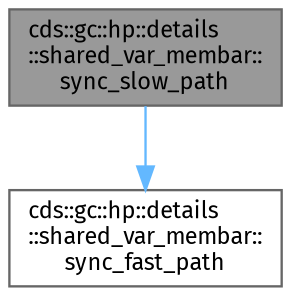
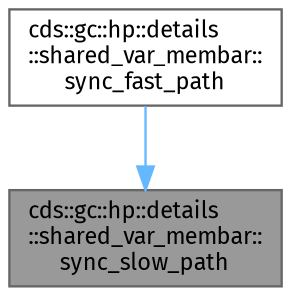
  digraph {
    rankdir=TB
    fontname="Fira Sans"
    node [fontname="Fira Sans" fontsize=10 shape=box style=filled]
    n1 [color=gray40 fillcolor=grey60 fontcolor=black height=0.2 label="cds::gc::hp::details\l::shared_var_membar::\lsync_slow_path" width=0.4]
    n2 [color=grey40 fillcolor=white height=0.2 label="cds::gc::hp::details\l::shared_var_membar::\lsync_fast_path" width=0.4]
-   n1 -> n2 [color=steelblue1 fontname="Fira Sans" fontsize=10 labelfontname=Helvetica labelfontsize=10 style=solid]
+   n2 -> n1 [color=steelblue1 fontname="Fira Sans" fontsize=10 labelfontname=Helvetica labelfontsize=10 style=solid]
  }
